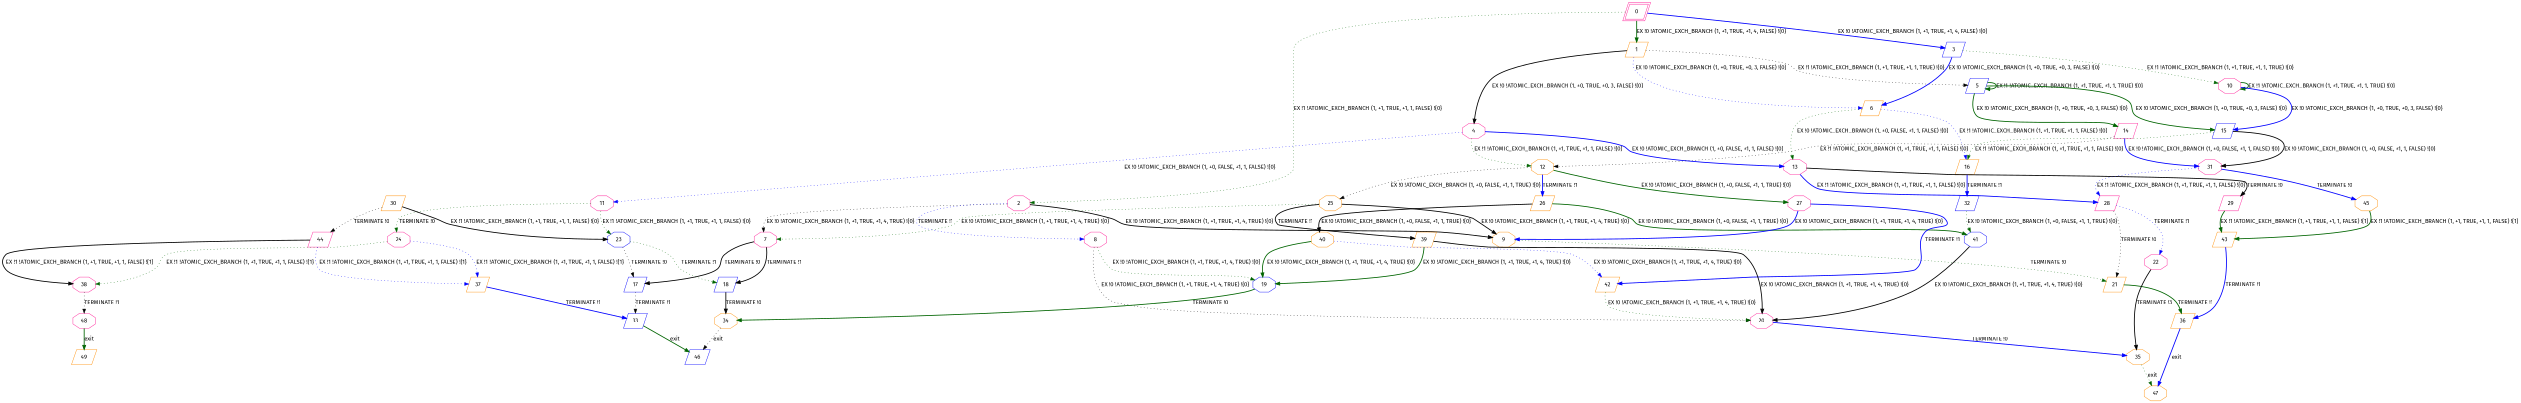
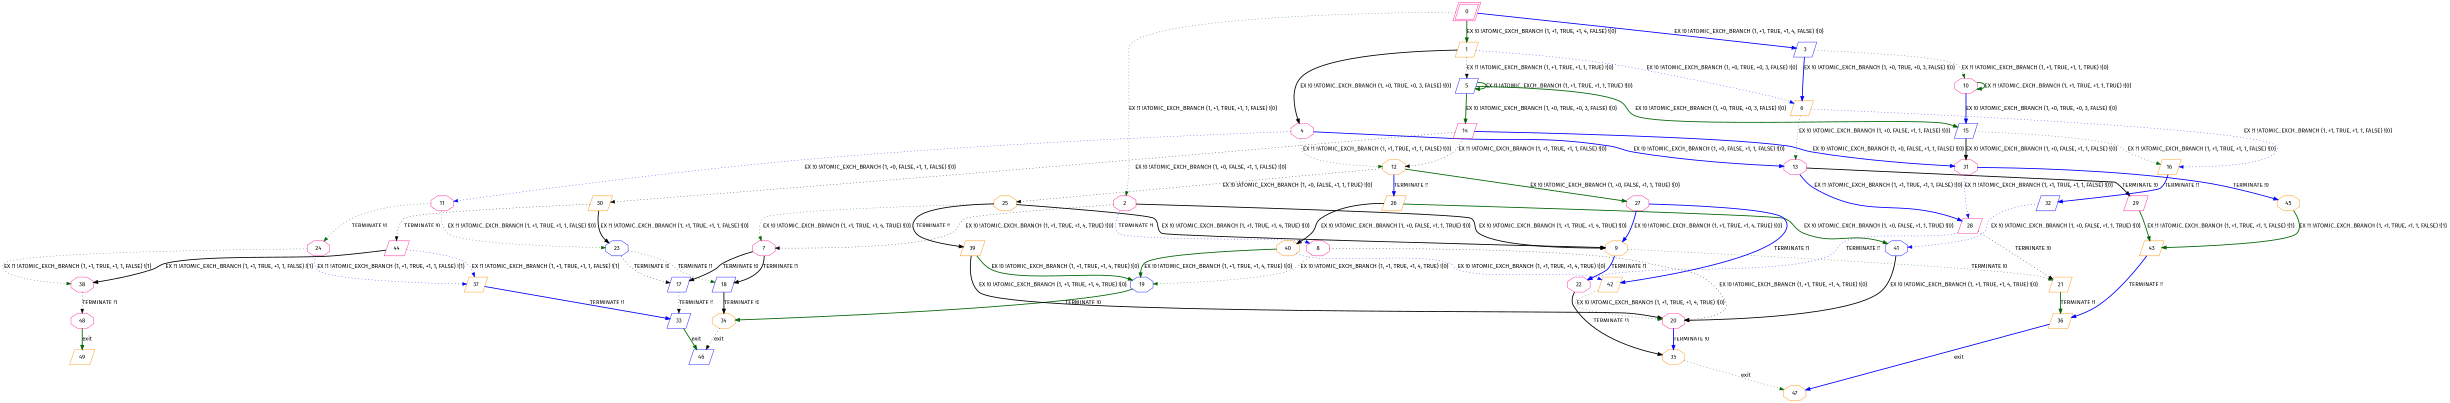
  digraph {
    fontname="Fira Sans"
    node [color=darkorange fontname="Fira Sans" shape=parallelogram]
    edge [color=darkgreen fontname="Fira Sans" style=bold]
    0 [color=deeppink peripheries=2]
    1
    2 [color=deeppink shape=octagon]
    3 [color=blue]
    4 [color=deeppink shape=octagon]
    5 [color=blue]
    6
    7 [color=deeppink shape=octagon]
    8 [color=deeppink shape=octagon]
    9 [shape=octagon]
    10 [color=deeppink shape=octagon]
    11 [color=deeppink shape=octagon]
    12 [shape=octagon]
    13 [color=deeppink shape=octagon]
    14 [color=deeppink]
    15 [color=blue]
    16
    17 [color=blue]
    18 [color=blue]
    19 [color=blue shape=octagon]
    20 [color=deeppink shape=octagon]
    21
    22 [color=deeppink shape=octagon]
    23 [color=blue shape=octagon]
    24 [color=deeppink shape=octagon]
    25 [shape=octagon]
    26
    27 [color=deeppink shape=octagon]
    28 [color=deeppink]
    29 [color=deeppink]
    30
    31 [color=deeppink shape=octagon]
    32 [color=blue]
    33 [color=blue]
    34 [shape=octagon]
    35 [shape=octagon]
    36
    37
    38 [color=deeppink shape=octagon]
    39
    40 [shape=octagon]
    41 [color=blue shape=octagon]
    42
    43
    44 [color=deeppink]
    45 [shape=octagon]
    46 [color=blue]
    47 [shape=octagon]
    48 [color=deeppink shape=octagon]
    49
    0 -> 1 [label="EX !0 !ATOMIC_EXCH_BRANCH (1, +1, TRUE, +1, 4, FALSE) !{0}"]
    0 -> 2 [label="EX !1 !ATOMIC_EXCH_BRANCH (1, +1, TRUE, +1, 1, FALSE) !{0}" style=dotted]
    0 -> 3 [color=blue label="EX !0 !ATOMIC_EXCH_BRANCH (1, +1, TRUE, +1, 4, FALSE) !{0}"]
    1 -> 4 [color=black label="EX !0 !ATOMIC_EXCH_BRANCH (1, +0, TRUE, +0, 3, FALSE) !{0}"]
    1 -> 5 [color=black label="EX !1 !ATOMIC_EXCH_BRANCH (1, +1, TRUE, +1, 1, TRUE) !{0}" style=dotted]
    1 -> 6 [color=blue label="EX !0 !ATOMIC_EXCH_BRANCH (1, +0, TRUE, +0, 3, FALSE) !{0}" style=dotted]
    2 -> 7 [color=black label="EX !0 !ATOMIC_EXCH_BRANCH (1, +1, TRUE, +1, 4, TRUE) !{0}" style=dotted]
    2 -> 8 [color=blue label="TERMINATE !1" style=dotted]
    2 -> 9 [color=black label="EX !0 !ATOMIC_EXCH_BRANCH (1, +1, TRUE, +1, 4, TRUE) !{0}"]
    3 -> 6 [color=blue label="EX !0 !ATOMIC_EXCH_BRANCH (1, +0, TRUE, +0, 3, FALSE) !{0}"]
    3 -> 10 [label="EX !1 !ATOMIC_EXCH_BRANCH (1, +1, TRUE, +1, 1, TRUE) !{0}" style=dotted]
    4 -> 11 [color=blue label="EX !0 !ATOMIC_EXCH_BRANCH (1, +0, FALSE, +1, 1, FALSE) !{0}" style=dotted]
    4 -> 12 [label="EX !1 !ATOMIC_EXCH_BRANCH (1, +1, TRUE, +1, 1, FALSE) !{0}" style=dotted]
    4 -> 13 [color=blue label="EX !0 !ATOMIC_EXCH_BRANCH (1, +0, FALSE, +1, 1, FALSE) !{0}"]
    5 -> 5 [label="EX !1 !ATOMIC_EXCH_BRANCH (1, +1, TRUE, +1, 1, TRUE) !{0}"]
    5 -> 14 [label="EX !0 !ATOMIC_EXCH_BRANCH (1, +0, TRUE, +0, 3, FALSE) !{0}"]
    5 -> 15 [label="EX !0 !ATOMIC_EXCH_BRANCH (1, +0, TRUE, +0, 3, FALSE) !{0}"]
    6 -> 13 [label="EX !0 !ATOMIC_EXCH_BRANCH (1, +0, FALSE, +1, 1, FALSE) !{0}" style=dotted]
    6 -> 16 [color=blue label="EX !1 !ATOMIC_EXCH_BRANCH (1, +1, TRUE, +1, 1, FALSE) !{0}" style=dotted]
    7 -> 17 [color=black label="TERMINATE !0"]
    7 -> 18 [color=black label="TERMINATE !1"]
    8 -> 19 [label="EX !0 !ATOMIC_EXCH_BRANCH (1, +1, TRUE, +1, 4, TRUE) !{0}" style=dotted]
    8 -> 20 [color=black label="EX !0 !ATOMIC_EXCH_BRANCH (1, +1, TRUE, +1, 4, TRUE) !{0}" style=dotted]
    9 -> 21 [label="TERMINATE !0" style=dotted]
+   9 -> 22 [color=blue label="TERMINATE !1"]
    10 -> 10 [label="EX !1 !ATOMIC_EXCH_BRANCH (1, +1, TRUE, +1, 1, TRUE) !{0}"]
    10 -> 15 [color=blue label="EX !0 !ATOMIC_EXCH_BRANCH (1, +0, TRUE, +0, 3, FALSE) !{0}"]
    11 -> 23 [label="EX !1 !ATOMIC_EXCH_BRANCH (1, +1, TRUE, +1, 1, FALSE) !{0}" style=dotted]
    11 -> 24 [label="TERMINATE !0" style=dotted]
    12 -> 25 [color=black label="EX !0 !ATOMIC_EXCH_BRANCH (1, +0, FALSE, +1, 1, TRUE) !{0}" style=dotted]
    12 -> 26 [color=blue label="TERMINATE !1"]
    12 -> 27 [label="EX !0 !ATOMIC_EXCH_BRANCH (1, +0, FALSE, +1, 1, TRUE) !{0}"]
    13 -> 28 [color=blue label="EX !1 !ATOMIC_EXCH_BRANCH (1, +1, TRUE, +1, 1, FALSE) !{0}"]
    13 -> 29 [color=black label="TERMINATE !0"]
    14 -> 12 [color=black label="EX !1 !ATOMIC_EXCH_BRANCH (1, +1, TRUE, +1, 1, FALSE) !{0}" style=dotted]
+   14 -> 30 [color=black label="EX !0 !ATOMIC_EXCH_BRANCH (1, +0, FALSE, +1, 1, FALSE) !{0}" style=dotted]
    14 -> 31 [color=blue label="EX !0 !ATOMIC_EXCH_BRANCH (1, +0, FALSE, +1, 1, FALSE) !{0}"]
    15 -> 16 [label="EX !1 !ATOMIC_EXCH_BRANCH (1, +1, TRUE, +1, 1, FALSE) !{0}" style=dotted]
    15 -> 31 [color=black label="EX !0 !ATOMIC_EXCH_BRANCH (1, +0, FALSE, +1, 1, FALSE) !{0}"]
    16 -> 32 [color=blue label="TERMINATE !1"]
    17 -> 33 [color=black label="TERMINATE !1" style=dotted]
    18 -> 34 [color=black label="TERMINATE !0"]
    19 -> 34 [label="TERMINATE !0"]
    20 -> 35 [color=blue label="TERMINATE !0"]
    21 -> 36 [label="TERMINATE !1"]
    22 -> 35 [color=black label="TERMINATE !3"]
    23 -> 17 [color=black label="TERMINATE !0" style=dotted]
    23 -> 18 [label="TERMINATE !1" style=dotted]
    24 -> 37 [color=blue label="EX !1 !ATOMIC_EXCH_BRANCH (1, +1, TRUE, +1, 1, FALSE) !{1}" style=dotted]
    24 -> 38 [label="EX !1 !ATOMIC_EXCH_BRANCH (1, +1, TRUE, +1, 1, FALSE) !{1}" style=dotted]
    25 -> 7 [label="EX !0 !ATOMIC_EXCH_BRANCH (1, +1, TRUE, +1, 4, TRUE) !{0}" style=dotted]
    25 -> 9 [color=black label="EX !0 !ATOMIC_EXCH_BRANCH (1, +1, TRUE, +1, 4, TRUE) !{0}"]
    25 -> 39 [color=black label="TERMINATE !1"]
    26 -> 40 [color=black label="EX !0 !ATOMIC_EXCH_BRANCH (1, +0, FALSE, +1, 1, TRUE) !{0}"]
    26 -> 41 [label="EX !0 !ATOMIC_EXCH_BRANCH (1, +0, FALSE, +1, 1, TRUE) !{0}"]
    27 -> 9 [color=blue label="EX !0 !ATOMIC_EXCH_BRANCH (1, +1, TRUE, +1, 4, TRUE) !{0}"]
    27 -> 42 [color=blue label="TERMINATE !1"]
    28 -> 21 [color=black label="TERMINATE !0" style=dotted]
    28 -> 22 [color=blue label="TERMINATE !1" style=dotted]
    29 -> 43 [label="EX !1 !ATOMIC_EXCH_BRANCH (1, +1, TRUE, +1, 1, FALSE) !{1}"]
    30 -> 23 [color=black label="EX !1 !ATOMIC_EXCH_BRANCH (1, +1, TRUE, +1, 1, FALSE) !{0}"]
    30 -> 44 [color=black label="TERMINATE !0" style=dotted]
    31 -> 28 [color=blue label="EX !1 !ATOMIC_EXCH_BRANCH (1, +1, TRUE, +1, 1, FALSE) !{0}" style=dotted]
    31 -> 45 [color=blue label="TERMINATE !0"]
-   32 -> 41 [label="EX !0 !ATOMIC_EXCH_BRANCH (1, +0, FALSE, +1, 1, TRUE) !{0}" style=dotted]
+   32 -> 41 [color=blue label="EX !0 !ATOMIC_EXCH_BRANCH (1, +0, FALSE, +1, 1, TRUE) !{0}" style=dotted]
    33 -> 46 [label=exit]
    34 -> 46 [color=black label=exit style=dotted]
    35 -> 47 [label=exit style=dotted]
    36 -> 47 [color=blue label=exit]
    37 -> 33 [color=blue label="TERMINATE !1"]
    38 -> 48 [color=black label="TERMINATE !1" style=dotted]
    39 -> 19 [label="EX !0 !ATOMIC_EXCH_BRANCH (1, +1, TRUE, +1, 4, TRUE) !{0}"]
    39 -> 20 [color=black label="EX !0 !ATOMIC_EXCH_BRANCH (1, +1, TRUE, +1, 4, TRUE) !{0}"]
    40 -> 19 [label="EX !0 !ATOMIC_EXCH_BRANCH (1, +1, TRUE, +1, 4, TRUE) !{0}"]
    40 -> 42 [color=blue label="EX !0 !ATOMIC_EXCH_BRANCH (1, +1, TRUE, +1, 4, TRUE) !{0}" style=dotted]
    41 -> 20 [color=black label="EX !0 !ATOMIC_EXCH_BRANCH (1, +1, TRUE, +1, 4, TRUE) !{0}"]
    42 -> 20 [label="EX !0 !ATOMIC_EXCH_BRANCH (1, +1, TRUE, +1, 4, TRUE) !{0}" style=dotted]
    43 -> 36 [color=blue label="TERMINATE !1"]
    44 -> 37 [color=blue label="EX !1 !ATOMIC_EXCH_BRANCH (1, +1, TRUE, +1, 1, FALSE) !{1}" style=dotted]
    44 -> 38 [color=black label="EX !1 !ATOMIC_EXCH_BRANCH (1, +1, TRUE, +1, 1, FALSE) !{1}"]
    45 -> 43 [label="EX !1 !ATOMIC_EXCH_BRANCH (1, +1, TRUE, +1, 1, FALSE) !{1}"]
    48 -> 49 [label=exit]
  }
